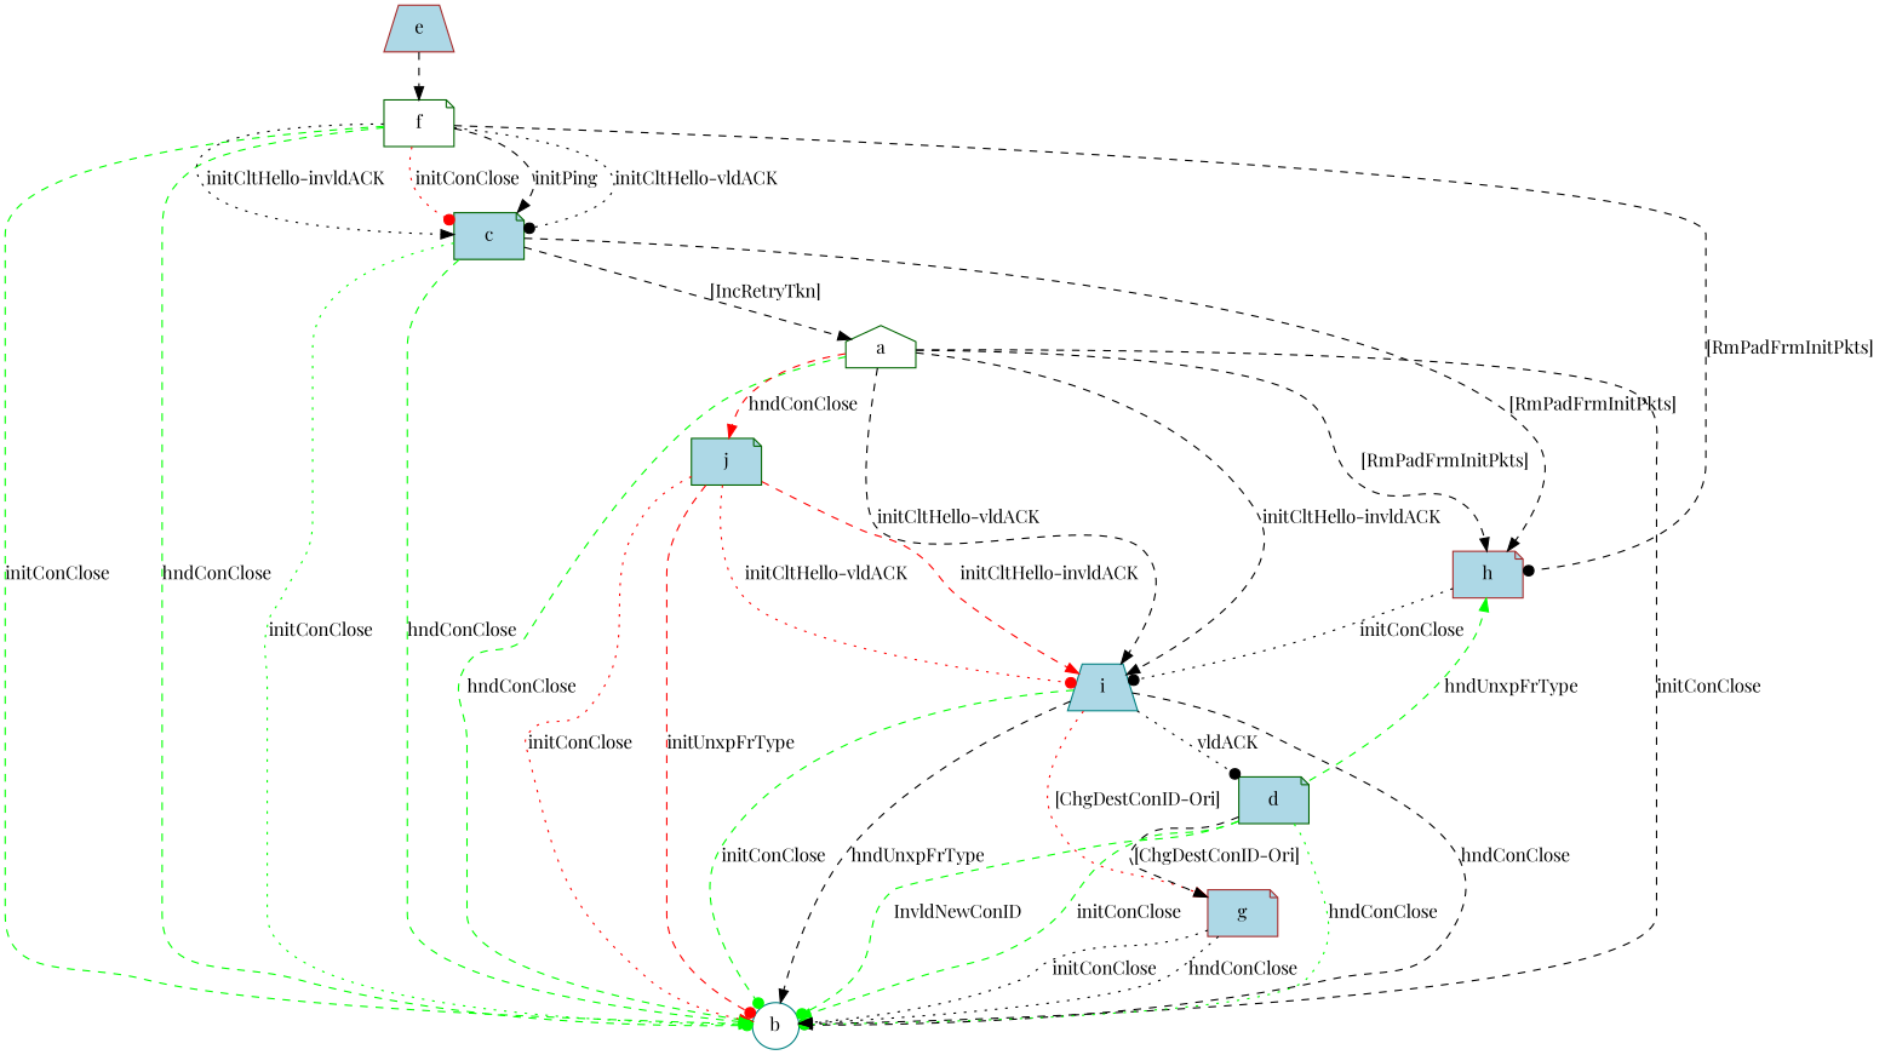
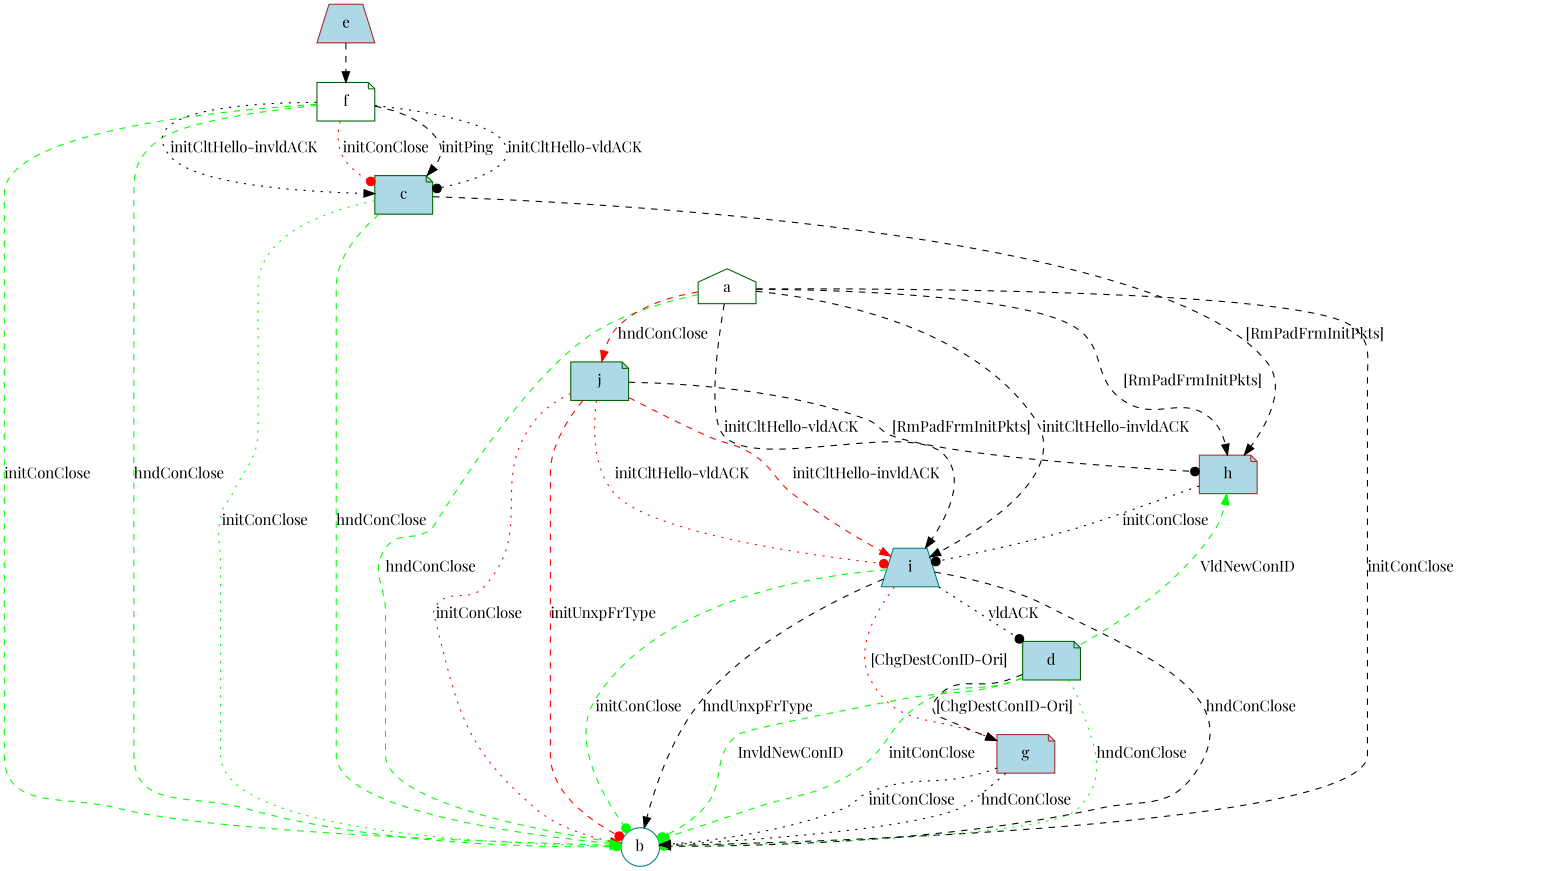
  digraph {
    fontname="Playfair Display"
    node [color=darkgreen fillcolor=lightblue fontname="Playfair Display" shape=note style=filled]
    edge [arrowhead=normal fontname="Playfair Display" style=dashed]
    a [fillcolor=white shape=house]
    b [color=teal fillcolor=white shape=circle]
    h [color=brown]
    i [color=teal shape=trapezium]
    j
    d
    g [color=brown]
    c
    e [color=brown shape=trapezium]
    f [fillcolor=white]
    a -> b [arrowhead=dot label="initConClose "]
    a -> b [color=green label="hndConClose "]
    a -> h [label="[RmPadFrmInitPkts] "]
    a -> i [label="initCltHello-vldACK "]
    a -> i [label="initCltHello-invldACK "]
    a -> j [color=red label="hndConClose "]
    h -> i [arrowhead=dot label="initConClose " style=dotted]
    i -> b [label="hndUnxpFrType "]
    i -> b [label="hndConClose "]
    i -> b [arrowhead=dot color=green label="initConClose "]
    i -> d [arrowhead=dot label="vldACK " style=dotted]
    i -> g [color=red label="[ChgDestConID-Ori] " style=dotted]
    j -> b [color=red label="initConClose " style=dotted]
    j -> b [arrowhead=dot color=red label="initUnxpFrType "]
    j -> i [arrowhead=dot color=red label="initCltHello-vldACK " style=dotted]
    j -> i [color=red label="initCltHello-invldACK "]
    d -> b [color=green label="initConClose "]
    d -> b [arrowhead=dot color=green label="hndConClose " style=dotted]
    d -> b [arrowhead=dot color=green label="InvldNewConID "]
-   d -> h [color=green label="hndUnxpFrType "]
+   d -> h [color=green label="VldNewConID "]
    d -> g [label="[ChgDestConID-Ori] "]
    g -> b [label="initConClose " style=dotted]
    g -> b [label="hndConClose " style=dotted]
-   c -> a [label="[IncRetryTkn] "]
    c -> b [color=green label="initConClose " style=dotted]
    c -> b [color=green label="hndConClose "]
    c -> h [label="[RmPadFrmInitPkts] "]
    e -> f
    f -> b [color=green label="initConClose "]
    f -> b [arrowhead=dot color=green label="hndConClose "]
-   f -> h [arrowhead=dot label="[RmPadFrmInitPkts] "]
+   j -> h [arrowhead=dot label="[RmPadFrmInitPkts] "]
    f -> c [label="initPing "]
    f -> c [arrowhead=dot label="initCltHello-vldACK " style=dotted]
    f -> c [label="initCltHello-invldACK " style=dotted]
    f -> c [arrowhead=dot color=red label="initConClose " style=dotted]
  }
